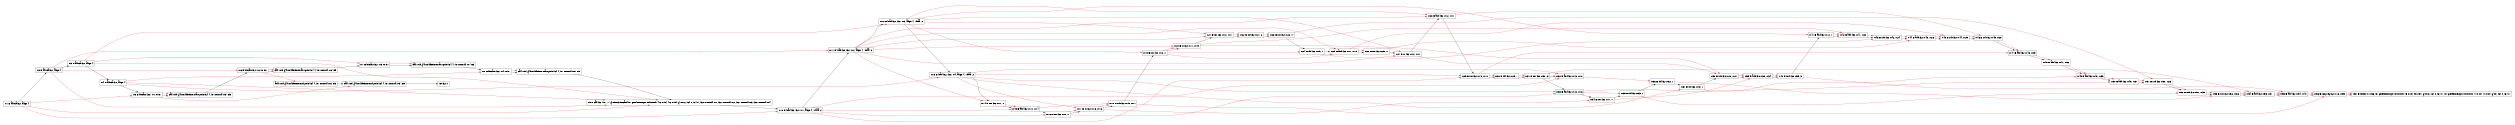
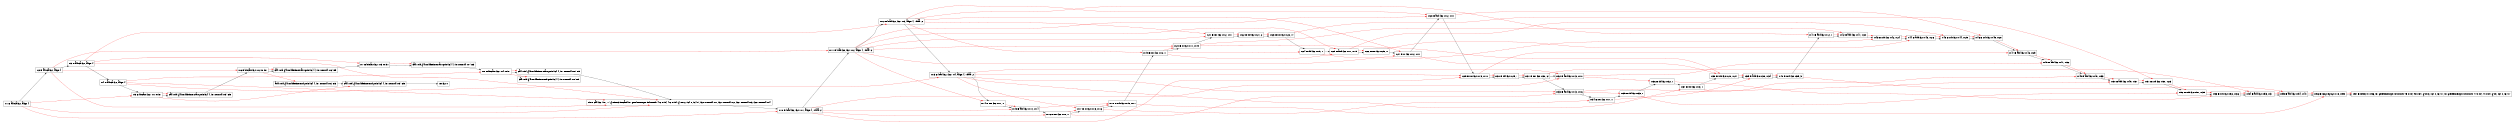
  digraph {
    fontname="DejaVu Serif"
    rankdir=LR
    node [fontname="DejaVu Serif" shape=record]
    edge [fontname="DejaVu Serif" color=red]
    n1 [label="  %1 = alloca i32, align 4"]
    n2 [label="  %2 = alloca i32, align 4"]
    n3 [label="  %5 = bitcast i32* %1 to i8*"]
    n4 [label="  %9 = call i32 (i8*, ...) @__isoc99_scanf(i8* getelementptr inbounds ([12 x i8], [12 x i8]* @.str.2, i64 0, i64 0), i32* nonnull %1, i32* nonnull %2, i32* nonnull %3, i32* nonnull %4)"]
    n5 [label="  %10 = load i32, i32* %1, align 4, !tbaa !2"]
    n6 [label="  %3 = alloca i32, align 4"]
    n7 [label="  %6 = bitcast i32* %2 to i8*"]
    n8 [label="  %11 = load i32, i32* %2, align 4, !tbaa !2"]
    n9 [label="  call void @llvm.lifetime.start.p0i8(i64 4, i8* nonnull %5) #5"]
    n10 [label="  call void @llvm.lifetime.end.p0i8(i64 4, i8* nonnull %5) #5"]
    n11 [label="  %15 = add i32 %10, %14"]
    n12 [label="  %16 = xor i32 %10, -1"]
    n13 [label="  %29 = xor i32 %13, %10"]
    n14 [label="  %32 = and i32 %13, %10"]
    n15 [label="  %4 = alloca i32, align 4"]
    n16 [label="  %7 = bitcast i32* %3 to i8*"]
    n17 [label="  %12 = load i32, i32* %3, align 4, !tbaa !2"]
    n18 [label="  call void @llvm.lifetime.start.p0i8(i64 4, i8* nonnull %6) #5"]
    n19 [label="add void @llvm.lifetime.end.p0i8(i64 4, i8* nonnull %6) #5"]
    n20 [label="  %14 = xor i32 %11, -1"]
    n21 [label="  %20 = or i32 %11, %19"]
    n22 [label="  %21 = xor i32 %12, %11"]
    n23 [label="  %25 = and i32 %11, %19"]
    n24 [label="  %27 = or i32 %12, %11"]
    n25 [label="  %28 = and i32 %12, %11"]
    n26 [label="  %8 = bitcast i32* %4 to i8*"]
    n27 [label="  %13 = load i32, i32* %4, align 4, !tbaa !2"]
    n28 [label="  call void @llvm.lifetime.start.p0i8(i64 4, i8* nonnull %7) #5"]
    n29 [label="  %19 = xor i32 %12, -1"]
    n30 [label="  %41 = add i32 %12, 1"]
    n31 [label="  call void @llvm.lifetime.start.p0i8(i64 4, i8* nonnull %8) #5"]
+   n32 [label="  call void @llvm.lifetime.end.p0i8(i64 4, i8* nonnull %8) #5"]
    n33 [label="  %17 = or i32 %13, %16"]
    n34 [label="  %33 = and i32 %13, %16"]
    n35 [label="  %37 = shl i32 %13, 1"]
    n36 [label="  ret i32 0"]
    n37 [label="  %18 = sub i32 %15, %17"]
    n38 [label="  %30 = shl i32 %29, 1"]
    n39 [label="  %47 = add i32 %46, %29"]
    n40 [label="  %36 = shl i32 %32, 1"]
    n41 [label="  %48 = add i32 %47, %32"]
    n42 [label="  %38 = sub i32 %20, %27"]
    n43 [label="  %42 = add i32 %41, %20"]
    n44 [label="  %22 = shl i32 %21, 2"]
    n45 [label="  %26 = xor i32 %25, -1"]
    n46 [label="  %45 = sub i32 %44, %25"]
    n47 [label="  %46 = sub i32 %45, %28"]
    n48 [label="  %24 = shl i32 %19, 1"]
    n49 [label="  %34 = xor i32 %17, -1"]
    n50 [label="  %35 = shl i32 %33, 1"]
    n51 [label="  %49 = add i32 %48, %33"]
    n52 [label="  %50 = add i32 %49, %37"]
    n53 [label="%56 = icmp eq i62 %18, %55"]
    n54 [label="%39 = add i30 %38, %34"]
    n55 [label="  %57 = select i1 %56, i8* getelementptr inbounds ([5 x i8], [5 x i8]* @str.3, i64 0, i64 0), i8* getelementptr inbounds ([4 x i8], [4 x i8]* @str, i64 0, i64 0)"]
    n56 [label="  %43 = sub i32 %42, %24"]
    n57 [label="  %23 = xor i32 %22, -4"]
    n58 [label="  %51 = sub i32 %50, %23"]
    n59 [label="  %52 = sub i32 %51, %35"]
    n60 [label="  %44 = add i32 %43, %26"]
    n61 [label="  %31 = xor i32 %30, -2"]
    n62 [label="  %54 = add i32 %53, %31"]
    n63 [label="  %55 = add i32 %54, %40"]
    n64 [label="  %53 = sub i32 %52, %36"]
    n65 [label="  %40 = mul i32 %39, 3"]
    n1 -> n2 [color=""]
    n1 -> n3
    n1 -> n4
    n1 -> n5
    n2 -> n4
    n2 -> n6 [color=""]
    n2 -> n7
    n2 -> n8
    n3 -> n9 [color=""]
    n3 -> n9
    n3 -> n10
    n4 -> n5 [color=""]
    n5 -> n8 [color=""]
    n5 -> n11
    n5 -> n12
    n5 -> n13
    n5 -> n14
    n6 -> n4
    n6 -> n15 [color=""]
    n6 -> n16
    n6 -> n17
    n7 -> n18 [color=""]
    n7 -> n18
    n7 -> n19
    n8 -> n17 [color=""]
    n8 -> n20
    n8 -> n21
    n8 -> n22
    n8 -> n23
    n8 -> n24
    n8 -> n25
    n9 -> n7 [color=""]
    n10 -> n36 [color=""]
    n11 -> n12 [color=""]
    n11 -> n37
    n12 -> n33 [color=""]
    n12 -> n33
    n12 -> n34
    n13 -> n38 [color=""]
    n13 -> n38
    n13 -> n39
    n14 -> n40
+   n14 -> n41
    n15 -> n3 [color=""]
    n15 -> n4
    n15 -> n26
    n15 -> n27
    n16 -> n28 [color=""]
    n16 -> n28
    n17 -> n22
    n17 -> n24
    n17 -> n25
    n17 -> n27 [color=""]
    n17 -> n29
    n17 -> n30
    n18 -> n16 [color=""]
    n19 -> n10 [color=""]
    n20 -> n11 [color=""]
    n20 -> n11
    n21 -> n22 [color=""]
    n21 -> n42
    n21 -> n43
    n22 -> n44 [color=""]
    n22 -> n44
    n23 -> n45 [color=""]
    n23 -> n45
    n23 -> n46
    n24 -> n25 [color=""]
    n24 -> n42
    n25 -> n13 [color=""]
    n25 -> n47
    n26 -> n31 [color=""]
    n26 -> n31
+   n26 -> n32
    n27 -> n13
    n27 -> n14
    n27 -> n20 [color=""]
    n27 -> n33
    n27 -> n34
    n27 -> n35
    n28 -> n26 [color=""]
    n29 -> n21 [color=""]
    n29 -> n21
    n29 -> n23
    n29 -> n48
    n30 -> n43 [color=""]
    n30 -> n43
    n31 -> n4 [color=""]
    n33 -> n37 [color=""]
    n33 -> n37
    n33 -> n49
    n34 -> n49 [color=""]
    n34 -> n50
    n34 -> n51
    n35 -> n42 [color=""]
    n35 -> n52
    n37 -> n29 [color=""]
    n37 -> n53
    n38 -> n61 [color=""]
    n38 -> n61
    n39 -> n41 [color=""]
    n39 -> n41
    n40 -> n35 [color=""]
    n40 -> n64
    n41 -> n51 [color=""]
    n41 -> n51
    n42 -> n54 [color=""]
    n42 -> n54
    n43 -> n56 [color=""]
    n43 -> n56
    n44 -> n57 [color=""]
    n44 -> n57
    n45 -> n24 [color=""]
    n45 -> n60
    n46 -> n47 [color=""]
    n46 -> n47
    n47 -> n39 [color=""]
    n47 -> n39
    n48 -> n23 [color=""]
    n48 -> n56
    n49 -> n50 [color=""]
    n49 -> n54
    n50 -> n40 [color=""]
    n50 -> n59
    n51 -> n52 [color=""]
    n51 -> n52
    n52 -> n58 [color=""]
    n52 -> n58
    n53 -> n55 [color=""]
    n53 -> n55
    n54 -> n65 [color=""]
    n54 -> n65
    n56 -> n60 [color=""]
    n56 -> n60
    n57 -> n48 [color=""]
    n57 -> n58
    n58 -> n59 [color=""]
    n58 -> n59
    n59 -> n64 [color=""]
    n59 -> n64
    n60 -> n46 [color=""]
    n60 -> n46
    n61 -> n14 [color=""]
    n61 -> n34 [color=""]
    n61 -> n62
    n62 -> n63 [color=""]
    n62 -> n63
    n63 -> n53 [color=""]
    n63 -> n53
    n64 -> n62 [color=""]
    n64 -> n62
    n65 -> n30 [color=""]
    n65 -> n63
  }
